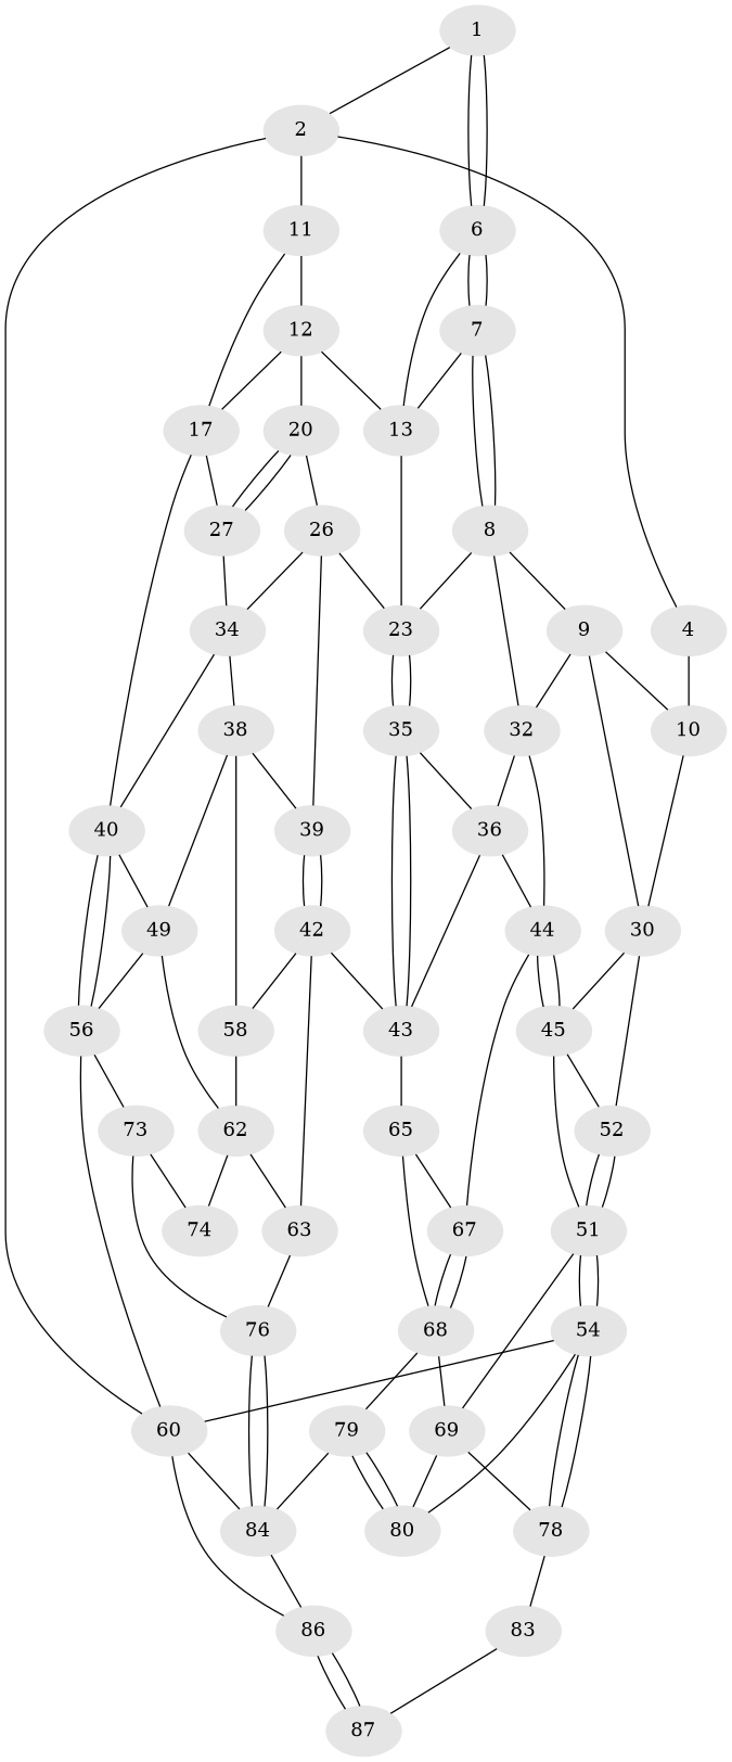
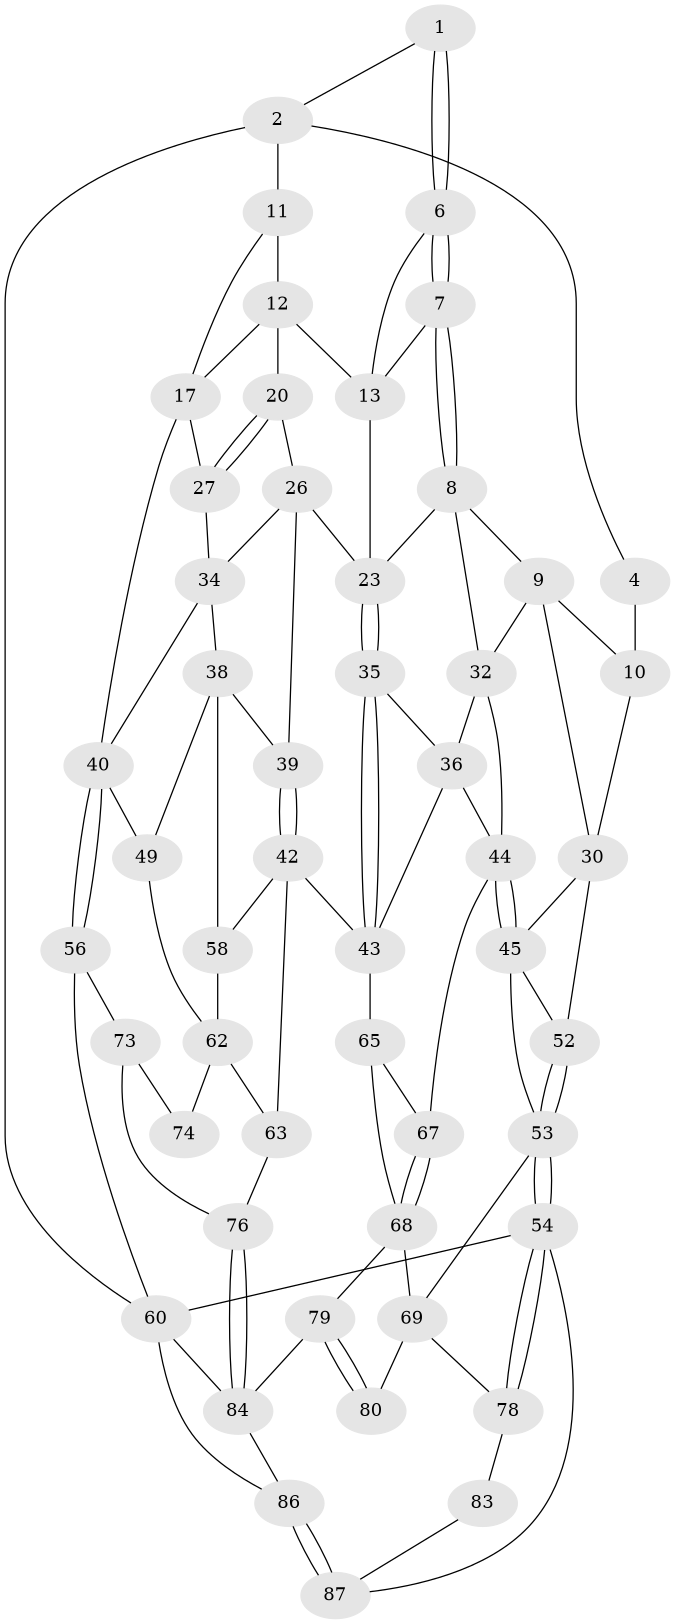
  graph {
    node [color=gray90 style=filled]
    2 [super="+3"]
    1
    6 [super="+14"]
    4 [super="+5"]
    11 [super="+15"]
    60 [super="+90"]
    7 [super="+16"]
    13 [super="+19"]
    10 [super="+25"]
    12 [super="+18"]
    17 [super="+26"]
    84 [super="+85"]
    86
    30 [super="+31"]
    54 [super="+55"]
    78
    87 [super="+89"]
    8 [super="+28"]
    23 [super="+24"]
    9 [super="+29"]
    32 [super="+33"]
    35
    36 [super="+48"]
    44 [super="+51"]
    45 [super="+46"]
    52
    20
    27
    40 [super="+41"]
    n30 [label=26 super="+22"]
    34 [super="+37"]
    49 [super="+57"]
    56 [super="+61"]
    39
    38 [super="+50"]
    42 [super="+59"]
    43 [super="+47"]
-   53 [super="+71" label=51]
+   53 [super="+71"]
    67
    58
    65 [super="+66"]
    62 [super="+72"]
    63 [super="+64"]
    73 [super="+75"]
    76
    68 [super="+77"]
    69 [super="+70"]
    74
    80 [super="+81"]
    83
    79
    2 -- 4
    2 -- 11 [weight=2]
    2 -- 60
    1 -- 2
    1 -- 6
    1 -- 6
    6 -- 7 [weight=2]
    6 -- 7
    6 -- 13
    4 -- 10 [weight=2]
    11 -- 12
    11 -- 17
    60 -- 84
    60 -- 86
    7 -- 13
    7 -- 8
    7 -- 8
    13 -- 23
    10 -- 30
    12 -- 13
    12 -- 17
    12 -- 20
    17 -- 27
    17 -- 40
    84 -- 86
    86 -- 87
    86 -- 87
    30 -- 45
    30 -- 52
    54 -- 60
    54 -- 78
    54 -- 78
-   54 -- 80
+   54 -- 87
    78 -- 83
    8 -- 23
    8 -- 9
    8 -- 32
    23 -- 35
    23 -- 35
    9 -- 10
    9 -- 30
    9 -- 32
    32 -- 36
    32 -- 44
    35 -- 36
    35 -- 43
    35 -- 43
    36 -- 44
    36 -- 43
    44 -- 45
    44 -- 45
    44 -- 67
    45 -- 52
    45 -- 53
    52 -- 53
    52 -- 53
    20 -- 27
    20 -- 27
    20 -- n30
    27 -- 34
    40 -- 49
    40 -- 56
    40 -- 56
    n30 -- 23
    n30 -- 34
    n30 -- 39
    34 -- 40
    34 -- 38
-   49 -- 56
    49 -- 62
    56 -- 60
    56 -- 73
    39 -- 42
    39 -- 42
    38 -- 49
    38 -- 39
    38 -- 58
    42 -- 43
    42 -- 58
    42 -- 63
    43 -- 65
    53 -- 54
    53 -- 54
    53 -- 69
    67 -- 68
    67 -- 68
    58 -- 62
    65 -- 67
    65 -- 68
    62 -- 63
    62 -- 74
    63 -- 76
    73 -- 76
    73 -- 74 [weight=2]
    76 -- 84
    76 -- 84
    68 -- 69
    68 -- 79
    69 -- 78
    69 -- 80
    83 -- 87
    79 -- 84
    79 -- 80
    79 -- 80
  }
